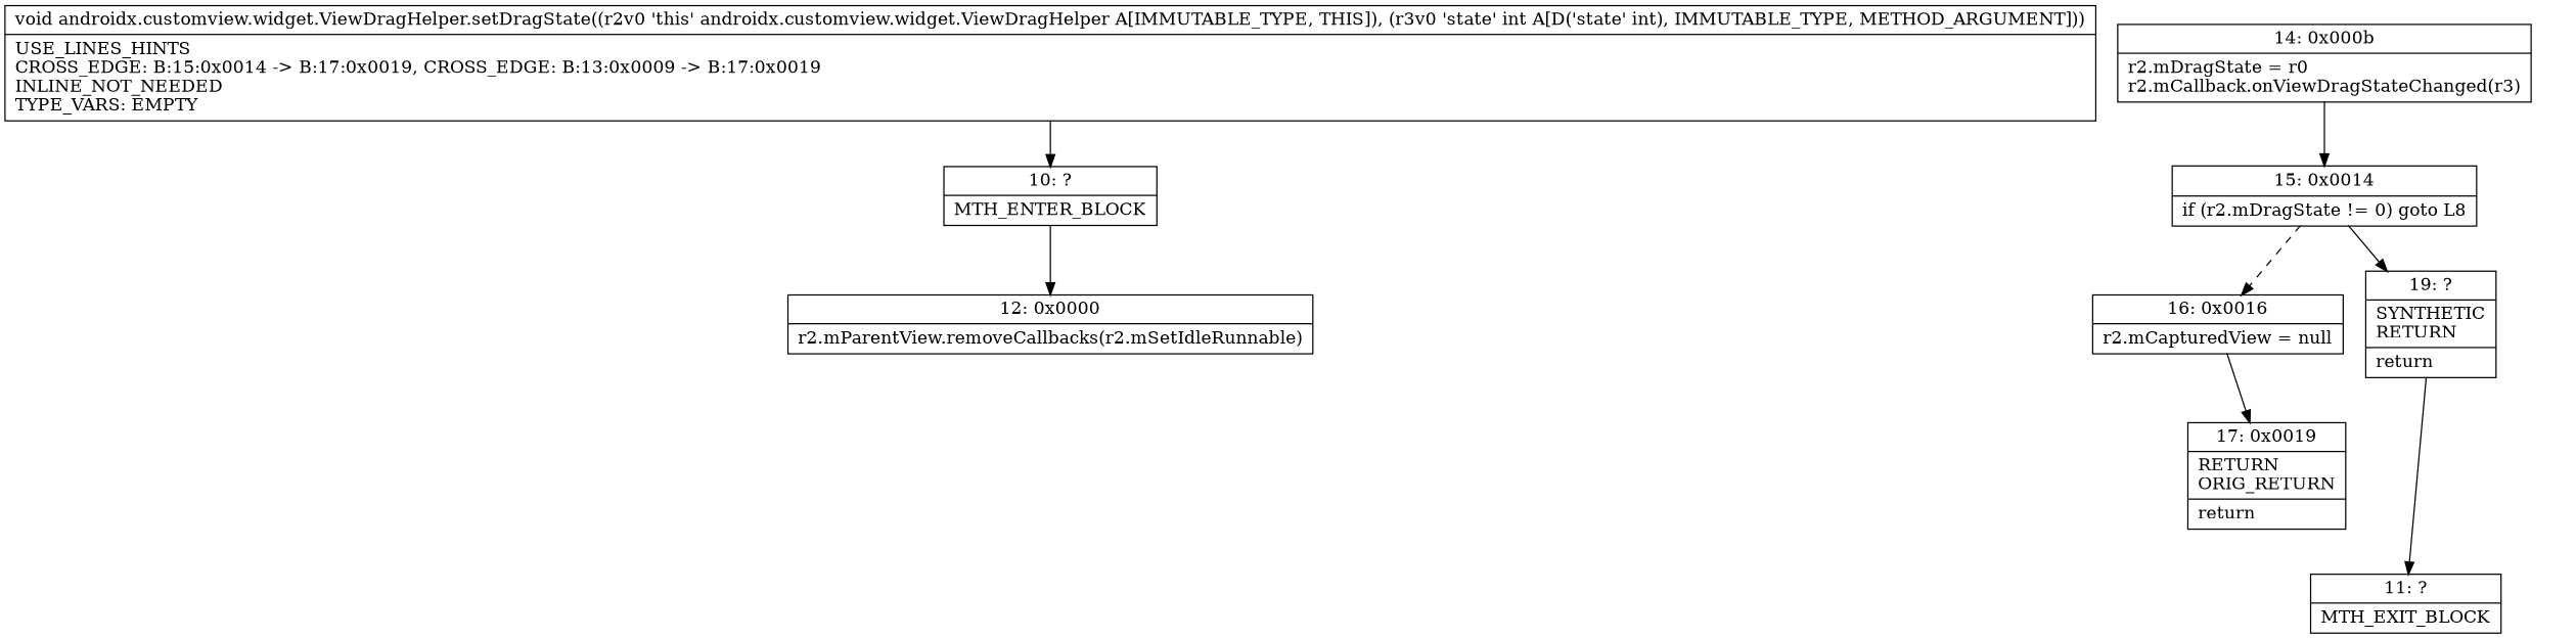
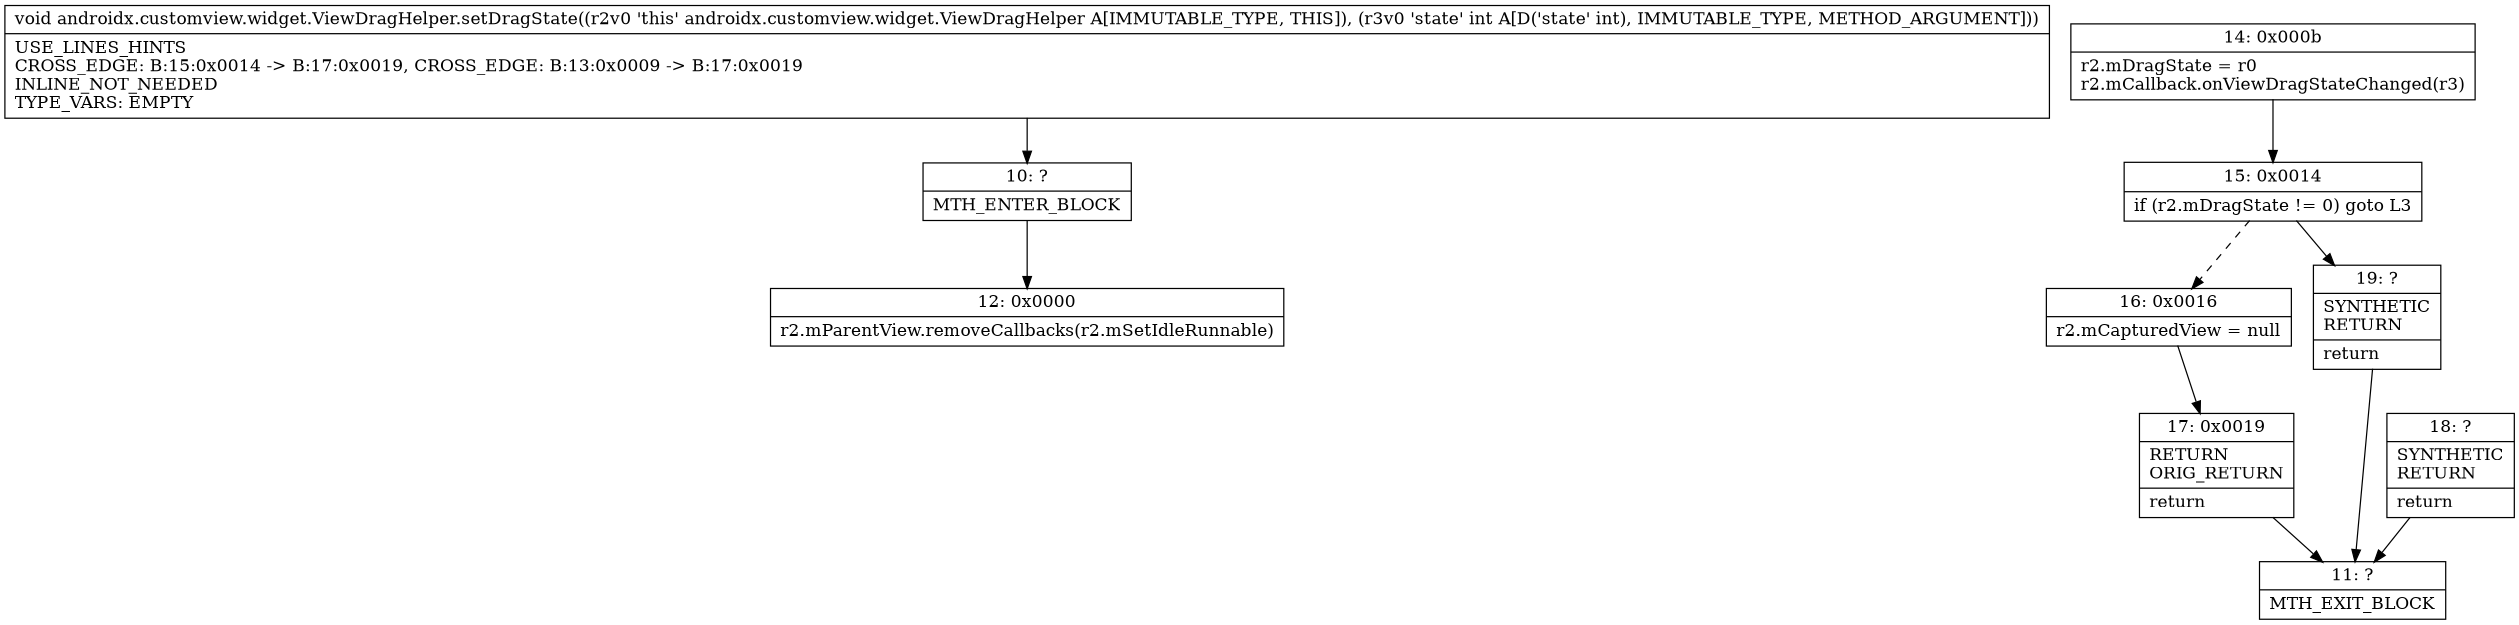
  digraph {
    node [shape=record]
    n1 [label="{10\:\ ?|MTH_ENTER_BLOCK\l}"]
    n2 [label="{12\:\ 0x0000|r2.mParentView.removeCallbacks(r2.mSetIdleRunnable)\l}"]
    n3 [label="{14\:\ 0x000b|r2.mDragState = r0\lr2.mCallback.onViewDragStateChanged(r3)\l}"]
-   n4 [label="{15\:\ 0x0014|if (r2.mDragState != 0) goto L8\l}"]
+   n4 [label="{15\:\ 0x0014|if (r2.mDragState != 0) goto L3\l}"]
+   n5 [label="{18\:\ ?|SYNTHETIC\lRETURN\l|return\l}"]
    n6 [label="{11\:\ ?|MTH_EXIT_BLOCK\l}"]
    n7 [label="{16\:\ 0x0016|r2.mCapturedView = null\l}"]
    n8 [label="{19\:\ ?|SYNTHETIC\lRETURN\l|return\l}"]
    n9 [label="{17\:\ 0x0019|RETURN\lORIG_RETURN\l|return\l}"]
    n10 [label="{void androidx.customview.widget.ViewDragHelper.setDragState((r2v0 'this' androidx.customview.widget.ViewDragHelper A[IMMUTABLE_TYPE, THIS]), (r3v0 'state' int A[D('state' int), IMMUTABLE_TYPE, METHOD_ARGUMENT]))  | USE_LINES_HINTS\lCROSS_EDGE: B:15:0x0014 \-\> B:17:0x0019, CROSS_EDGE: B:13:0x0009 \-\> B:17:0x0019\lINLINE_NOT_NEEDED\lTYPE_VARS: EMPTY\l}"]
    n1 -> n2
    n3 -> n4
    n4 -> n7 [style=dashed]
    n4 -> n8
+   n5 -> n6
    n7 -> n9
    n8 -> n6
+   n9 -> n6
    n10 -> n1
  }
